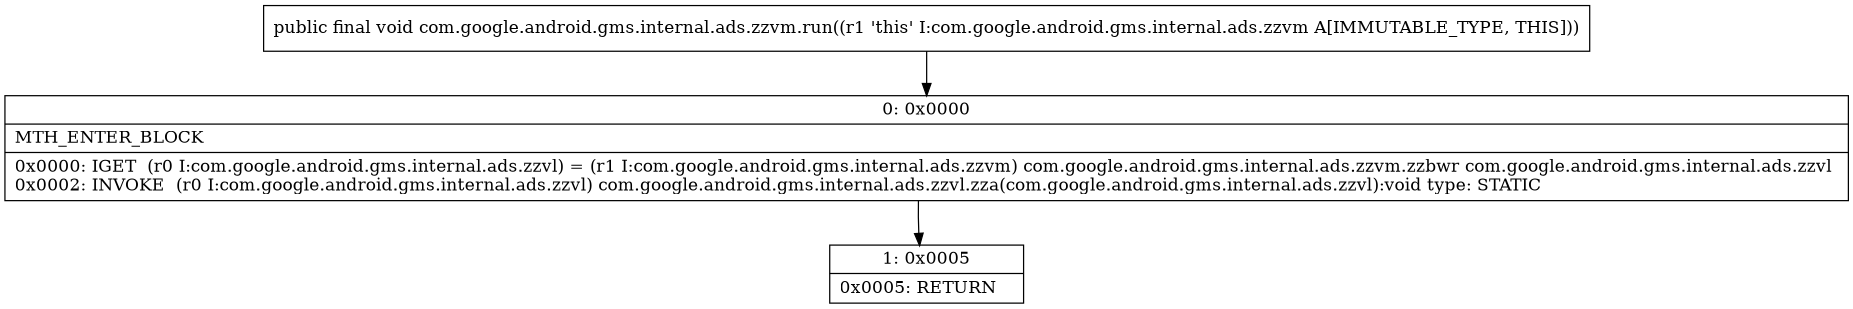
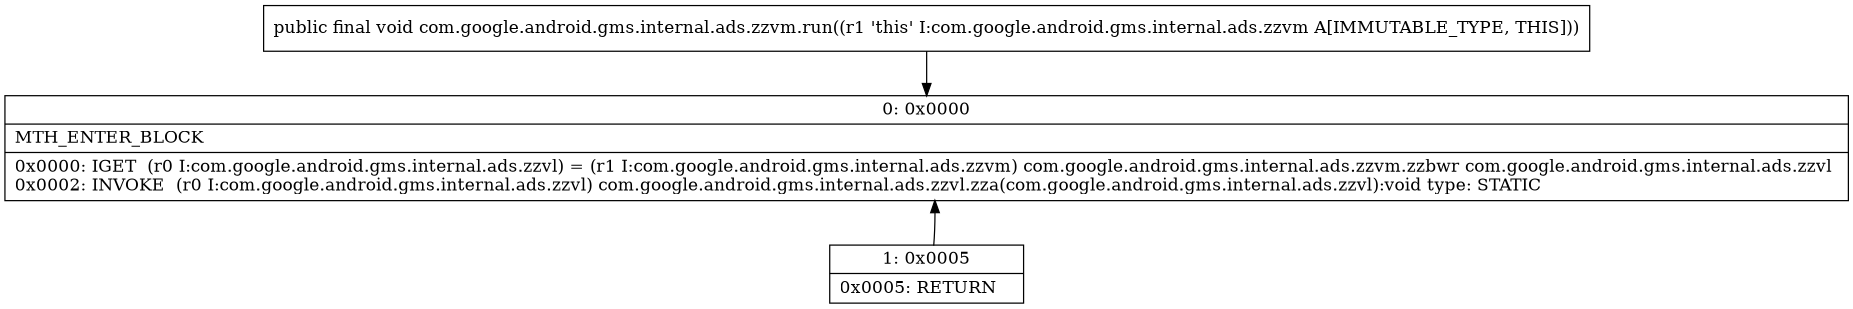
  digraph {
    node [shape=record]
    edge [arrowhead=normal]
    n1 [label="{0\:\ 0x0000|MTH_ENTER_BLOCK\l|0x0000: IGET  (r0 I:com.google.android.gms.internal.ads.zzvl) = (r1 I:com.google.android.gms.internal.ads.zzvm) com.google.android.gms.internal.ads.zzvm.zzbwr com.google.android.gms.internal.ads.zzvl \l0x0002: INVOKE  (r0 I:com.google.android.gms.internal.ads.zzvl) com.google.android.gms.internal.ads.zzvl.zza(com.google.android.gms.internal.ads.zzvl):void type: STATIC \l}"]
    n2 [label="{1\:\ 0x0005|0x0005: RETURN   \l}"]
    n3 [label="{public final void com.google.android.gms.internal.ads.zzvm.run((r1 'this' I:com.google.android.gms.internal.ads.zzvm A[IMMUTABLE_TYPE, THIS])) }"]
-   n1 -> n2
+   n2 -> n1
    n3 -> n1
  }
